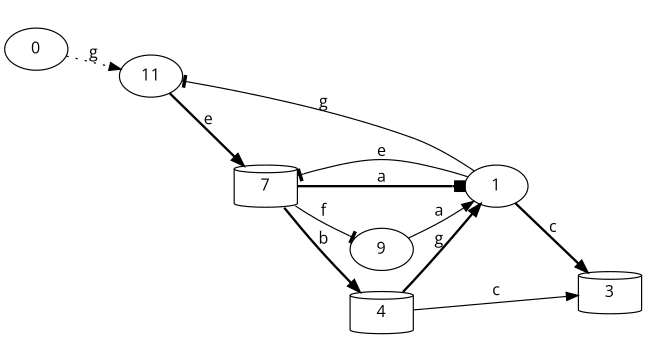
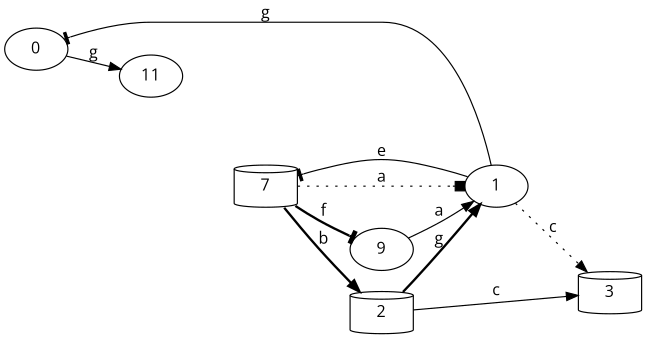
  strict digraph {
    fontname="Open Sans"
    rankdir=LR
    node [fontname="Open Sans" shape=ellipse]
    edge [arrowhead=normal fontname="Open Sans" style=solid]
    0
    11
    7 [shape=cylinder]
    1
    3 [shape=cylinder]
-   2 [shape=cylinder label=4]
+   2 [shape=cylinder]
    9
-   0 -> 11 [label=g style=dotted]
-   11 -> 7 [label=e style=bold]
-   7 -> 1 [arrowhead=box label=a style=bold]
+   0 -> 11 [label=g]
+   7 -> 1 [arrowhead=box label=a style=dotted]
    7 -> 2 [label=b style=bold]
-   7 -> 9 [arrowhead=tee label=f]
-   1 -> 11 [arrowhead=tee label=g]
+   7 -> 9 [arrowhead=tee label=f style=bold]
+   1 -> 0 [arrowhead=tee label=g]
    1 -> 7 [arrowhead=tee label=e]
-   1 -> 3 [label=c style=bold]
+   1 -> 3 [label=c style=dotted]
    2 -> 1 [label=g style=bold]
    2 -> 3 [label=c]
    9 -> 1 [label=a]
  }
